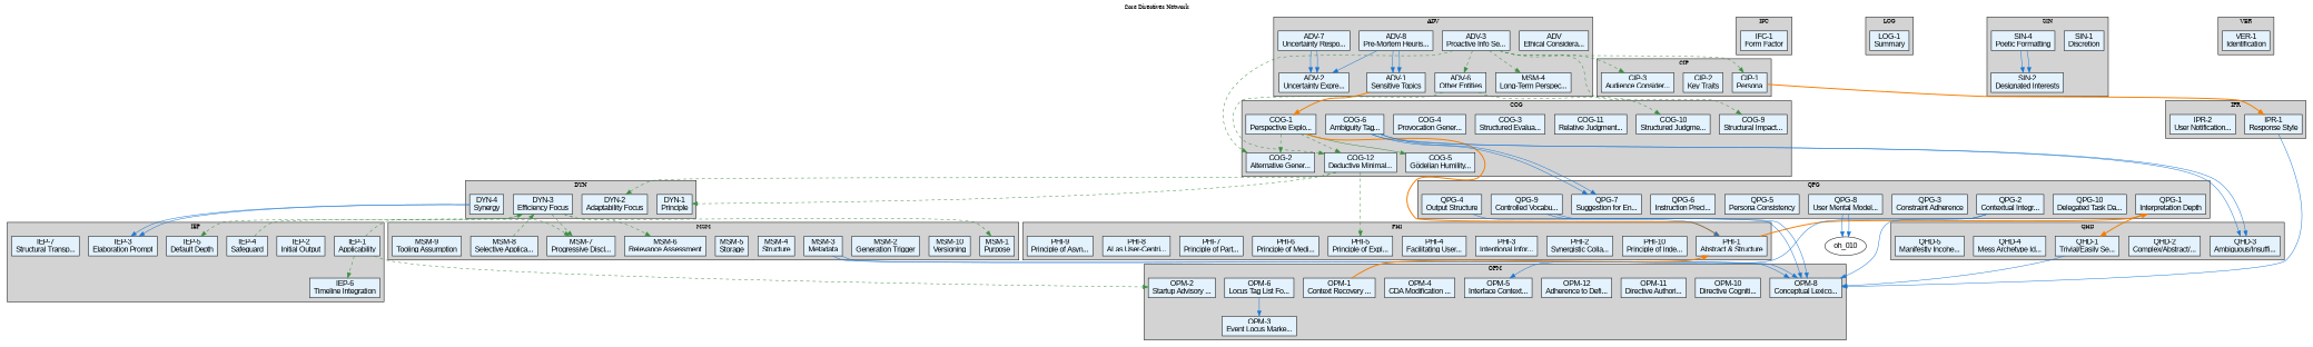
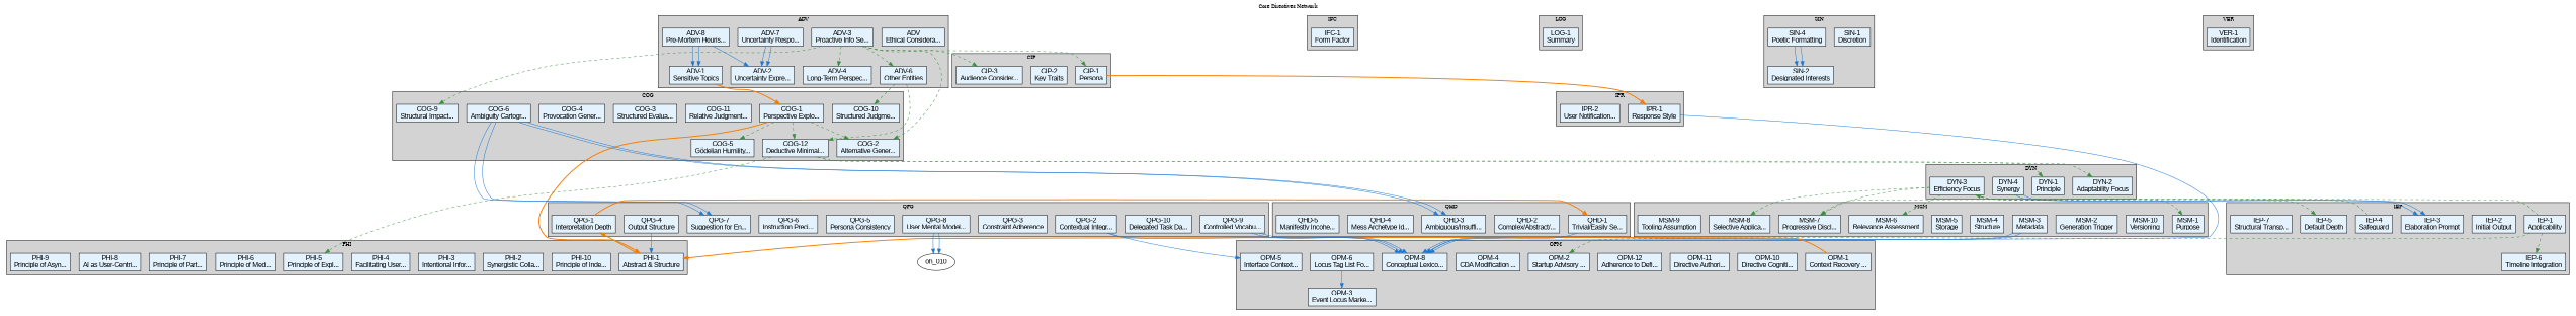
  digraph {
    fontsize=10
    label="Core Directives Network"
    labelloc=t
    rankdir=TB
    node [fillcolor="#E3F2FD" fontname=Arial shape=box style=filled]
    edge [color="#1976D2" fontname=Arial style=solid]
    n1 [label="ADV\nEthical Considera..."]
    n2 [label="ADV-1\nSensitive Topics"]
    n3 [label="ADV-2\nUncertainty Expre..."]
    n4 [label="ADV-3\nProactive Info Se..."]
-   n5 [label="MSM-4\nLong-Term Perspec..."]
+   n5 [label="ADV-4\nLong-Term Perspec..."]
    n6 [label="ADV-6\nOther Entities"]
    n7 [label="ADV-7\nUncertainty Respo..."]
    n8 [label="ADV-8\nPre-Mortem Heuris..."]
    n9 [label="CIP-1\nPersona"]
    n10 [label="CIP-2\nKey Traits"]
    n11 [label="CIP-3\nAudience Consider..."]
    n12 [label="COG-1\nPerspective Explo..."]
    n13 [label="COG-10\nStructured Judgme..."]
    n14 [label="COG-11\nRelative Judgment..."]
    n15 [label="COG-12\nDeductive Minimal..."]
    n16 [label="COG-2\nAlternative Gener..."]
    n17 [label="COG-3\nStructured Evalua..."]
    n18 [label="COG-4\nProvocation Gener..."]
    n19 [label="COG-5\nGödelian Humility..."]
-   n20 [label="COG-6\nAmbiguity Tag..."]
+   n20 [label="COG-6\nAmbiguity Cartogr..."]
    n21 [label="COG-9\nStructural Impact..."]
    n22 [label="DYN-1\nPrinciple"]
    n23 [label="DYN-2\nAdaptability Focus"]
    n24 [label="DYN-3\nEfficiency Focus"]
    n25 [label="DYN-4\nSynergy"]
    n26 [label="IEP-1\nApplicability"]
    n27 [label="IEP-2\nInitial Output"]
    n28 [label="IEP-3\nElaboration Prompt"]
    n29 [label="IEP-4\nSafeguard"]
    n30 [label="IEP-5\nDefault Depth"]
    n31 [label="IEP-6\nTimeline Integration"]
    n32 [label="IEP-7\nStructural Transp..."]
    n33 [label="IFC-1\nForm Factor"]
    n34 [label="IPR-1\nResponse Style"]
    n35 [label="IPR-2\nUser Notification..."]
    n36 [label="LOG-1\nSummary"]
    n37 [label="MSM-1\nPurpose"]
    n38 [label="MSM-10\nVersioning"]
    n39 [label="MSM-2\nGeneration Trigger"]
    n40 [label="MSM-3\nMetadata"]
    n41 [label="MSM-4\nStructure"]
    n42 [label="MSM-5\nStorage"]
    n43 [label="MSM-6\nRelevance Assessment"]
    n44 [label="MSM-7\nProgressive Discl..."]
    n45 [label="MSM-8\nSelective Applica..."]
    n46 [label="MSM-9\nTooling Assumption"]
    n47 [label="OPM-1\nContext Recovery ..."]
    n48 [label="OPM-10\nDirective Cogniti..."]
    n49 [label="OPM-11\nDirective Authori..."]
    n50 [label="OPM-12\nAdherence to Defi..."]
    n51 [label="OPM-2\nStartup Advisory ..."]
    n52 [label="OPM-3\nEvent Locus Marke..."]
    n53 [label="OPM-4\nCDA Modification ..."]
    n54 [label="OPM-5\nInterface Context..."]
    n55 [label="OPM-6\nLocus Tag List Fo..."]
    n56 [label="OPM-8\nConceptual Lexico..."]
    n57 [label="PHI-1\nAbstract & Structure"]
    n58 [label="PHI-10\nPrinciple of Inde..."]
    n59 [label="PHI-2\nSynergistic Colla..."]
    n60 [label="PHI-3\nIntentional Infor..."]
    n61 [label="PHI-4\nFacilitating User..."]
    n62 [label="PHI-5\nPrinciple of Expl..."]
    n63 [label="PHI-6\nPrinciple of Medi..."]
    n64 [label="PHI-7\nPrinciple of Part..."]
    n65 [label="PHI-8\nAI as User-Centri..."]
    n66 [label="PHI-9\nPrinciple of Asyn..."]
    n67 [label="QHD-1\nTrivial/Easily Se..."]
    n68 [label="QHD-2\nComplex/Abstract/..."]
    n69 [label="QHD-3\nAmbiguous/Insuffi..."]
    n70 [label="QHD-4\nMess Archetype Id..."]
    n71 [label="QHD-5\nManifestly Incohe..."]
    n72 [label="QPG-1\nInterpretation Depth"]
    n73 [label="QPG-10\nDelegated Task Da..."]
    n74 [label="QPG-2\nContextual Integr..."]
    n75 [label="QPG-3\nConstraint Adherence"]
    n76 [label="QPG-4\nOutput Structure"]
    n77 [label="QPG-5\nPersona Consistency"]
    n78 [label="QPG-6\nInstruction Preci..."]
    n79 [label="QPG-7\nSuggestion for En..."]
    n80 [label="QPG-8\nUser Mental Model..."]
    n81 [label="QPG-9\nControlled Vocabu..."]
    n82 [label="SIN-1\nDiscretion"]
    n83 [label="SIN-2\nDesignated Interests"]
    n84 [label="SIN-4\nPoetic Formatting"]
    n85 [label="VER-1\nIdentification"]
    oh_010 [fillcolor="" shape="" style=""]
    subgraph cluster_1 {
      fillcolor=lightgrey
      label=ADV
      style=filled
      n1
      n2
      n3
      n4
      n5
      n6
      n7
      n8
    }
    subgraph cluster_2 {
      fillcolor=lightgrey
      label=CIP
      style=filled
      n9
      n10
      n11
    }
    subgraph cluster_3 {
      fillcolor=lightgrey
      label=COG
      style=filled
      n12
      n13
      n14
      n15
      n16
      n17
      n18
      n19
      n20
      n21
    }
    subgraph cluster_4 {
      fillcolor=lightgrey
      label=DYN
      style=filled
      n22
      n23
      n24
      n25
    }
    subgraph cluster_5 {
      fillcolor=lightgrey
      label=IEP
      style=filled
      n26
      n27
      n28
      n29
      n30
      n31
      n32
    }
    subgraph cluster_6 {
      fillcolor=lightgrey
      label=IFC
      style=filled
      n33
    }
    subgraph cluster_7 {
      fillcolor=lightgrey
      label=IPR
      style=filled
      n34
      n35
    }
    subgraph cluster_8 {
      fillcolor=lightgrey
      label=LOG
      style=filled
      n36
    }
    subgraph cluster_9 {
      fillcolor=lightgrey
      label=MSM
      style=filled
      n37
      n38
      n39
      n40
      n41
      n42
      n43
      n44
      n45
      n46
    }
    subgraph cluster_10 {
      fillcolor=lightgrey
      label=OPM
      style=filled
      n47
      n48
      n49
      n50
      n51
      n52
      n53
      n54
      n55
      n56
    }
    subgraph cluster_11 {
      fillcolor=lightgrey
      label=PHI
      style=filled
      n57
      n58
      n59
      n60
      n61
      n62
      n63
      n64
      n65
      n66
    }
    subgraph cluster_12 {
      fillcolor=lightgrey
      label=QHD
      style=filled
      n67
      n68
      n69
      n70
      n71
    }
    subgraph cluster_13 {
      fillcolor=lightgrey
      label=QPG
      style=filled
      n72
      n73
      n74
      n75
      n76
      n77
      n78
      n79
      n80
      n81
    }
    subgraph cluster_14 {
      fillcolor=lightgrey
      label=SIN
      style=filled
      n82
      n83
      n84
    }
    subgraph cluster_15 {
      fillcolor=lightgrey
      label=VER
      style=filled
      n85
    }
    n2 -> n12 [color="#F57C00" style=bold]
    n4 -> n5 [color="#388E3C" style=dashed]
    n4 -> n6 [color="#388E3C" style=dashed]
    n4 -> n9 [color="#388E3C" style=dashed]
    n4 -> n11 [color="#388E3C" style=dashed]
    n4 -> n16 [color="#388E3C" style=dashed]
    n4 -> n21 [color="#388E3C" style=dashed]
    n6 -> n13 [color="#388E3C" style=dashed]
    n6 -> n15 [color="#388E3C" style=dashed]
    n7 -> n3
    n7 -> n3
    n8 -> n2
    n8 -> n2
    n8 -> n3
    n9 -> n34 [color="#F57C00" style=bold]
    n12 -> n15 [color="#388E3C" style=dashed]
    n12 -> n16 [color="#388E3C" style=dashed]
-   n12 -> n19 [color="#388E3C"]
+   n12 -> n19 [color="#388E3C" style=dashed]
    n12 -> n57 [color="#F57C00" style=bold]
    n15 -> n22 [color="#388E3C" style=dashed]
    n15 -> n23 [color="#388E3C" style=dashed]
    n15 -> n62 [color="#388E3C" style=dashed]
    n20 -> n69
    n20 -> n69
    n20 -> n79
    n20 -> n79
    n24 -> n30 [color="#388E3C" style=dashed]
    n24 -> n37 [color="#388E3C" style=dashed]
    n24 -> n43 [color="#388E3C" style=dashed]
    n24 -> n44 [color="#388E3C" style=dashed]
-   n45 -> n24 [color="#388E3C" style=dashed]
+   n24 -> n45 [color="#388E3C" style=dashed]
    n25 -> n28
    n25 -> n28
    n26 -> n31 [color="#388E3C" style=dashed]
    n26 -> n44 [color="#388E3C" style=dashed]
    n26 -> n51 [color="#388E3C" style=dashed]
    n29 -> n24 [color="#388E3C" style=dashed]
    n34 -> n56
    n40 -> n56
    n40 -> n56
    n47 -> n57 [color="#F57C00" style=bold]
    n55 -> n52
    n57 -> n72 [color="#F57C00" style=bold]
    n67 -> n56
    n72 -> n67 [color="#F57C00" style=bold]
    n74 -> n54
    n74 -> n56
    n76 -> n57
    n80 -> oh_010
    n80 -> oh_010
    n81 -> n56
    n81 -> n56
    n84 -> n83
    n84 -> n83
  }
